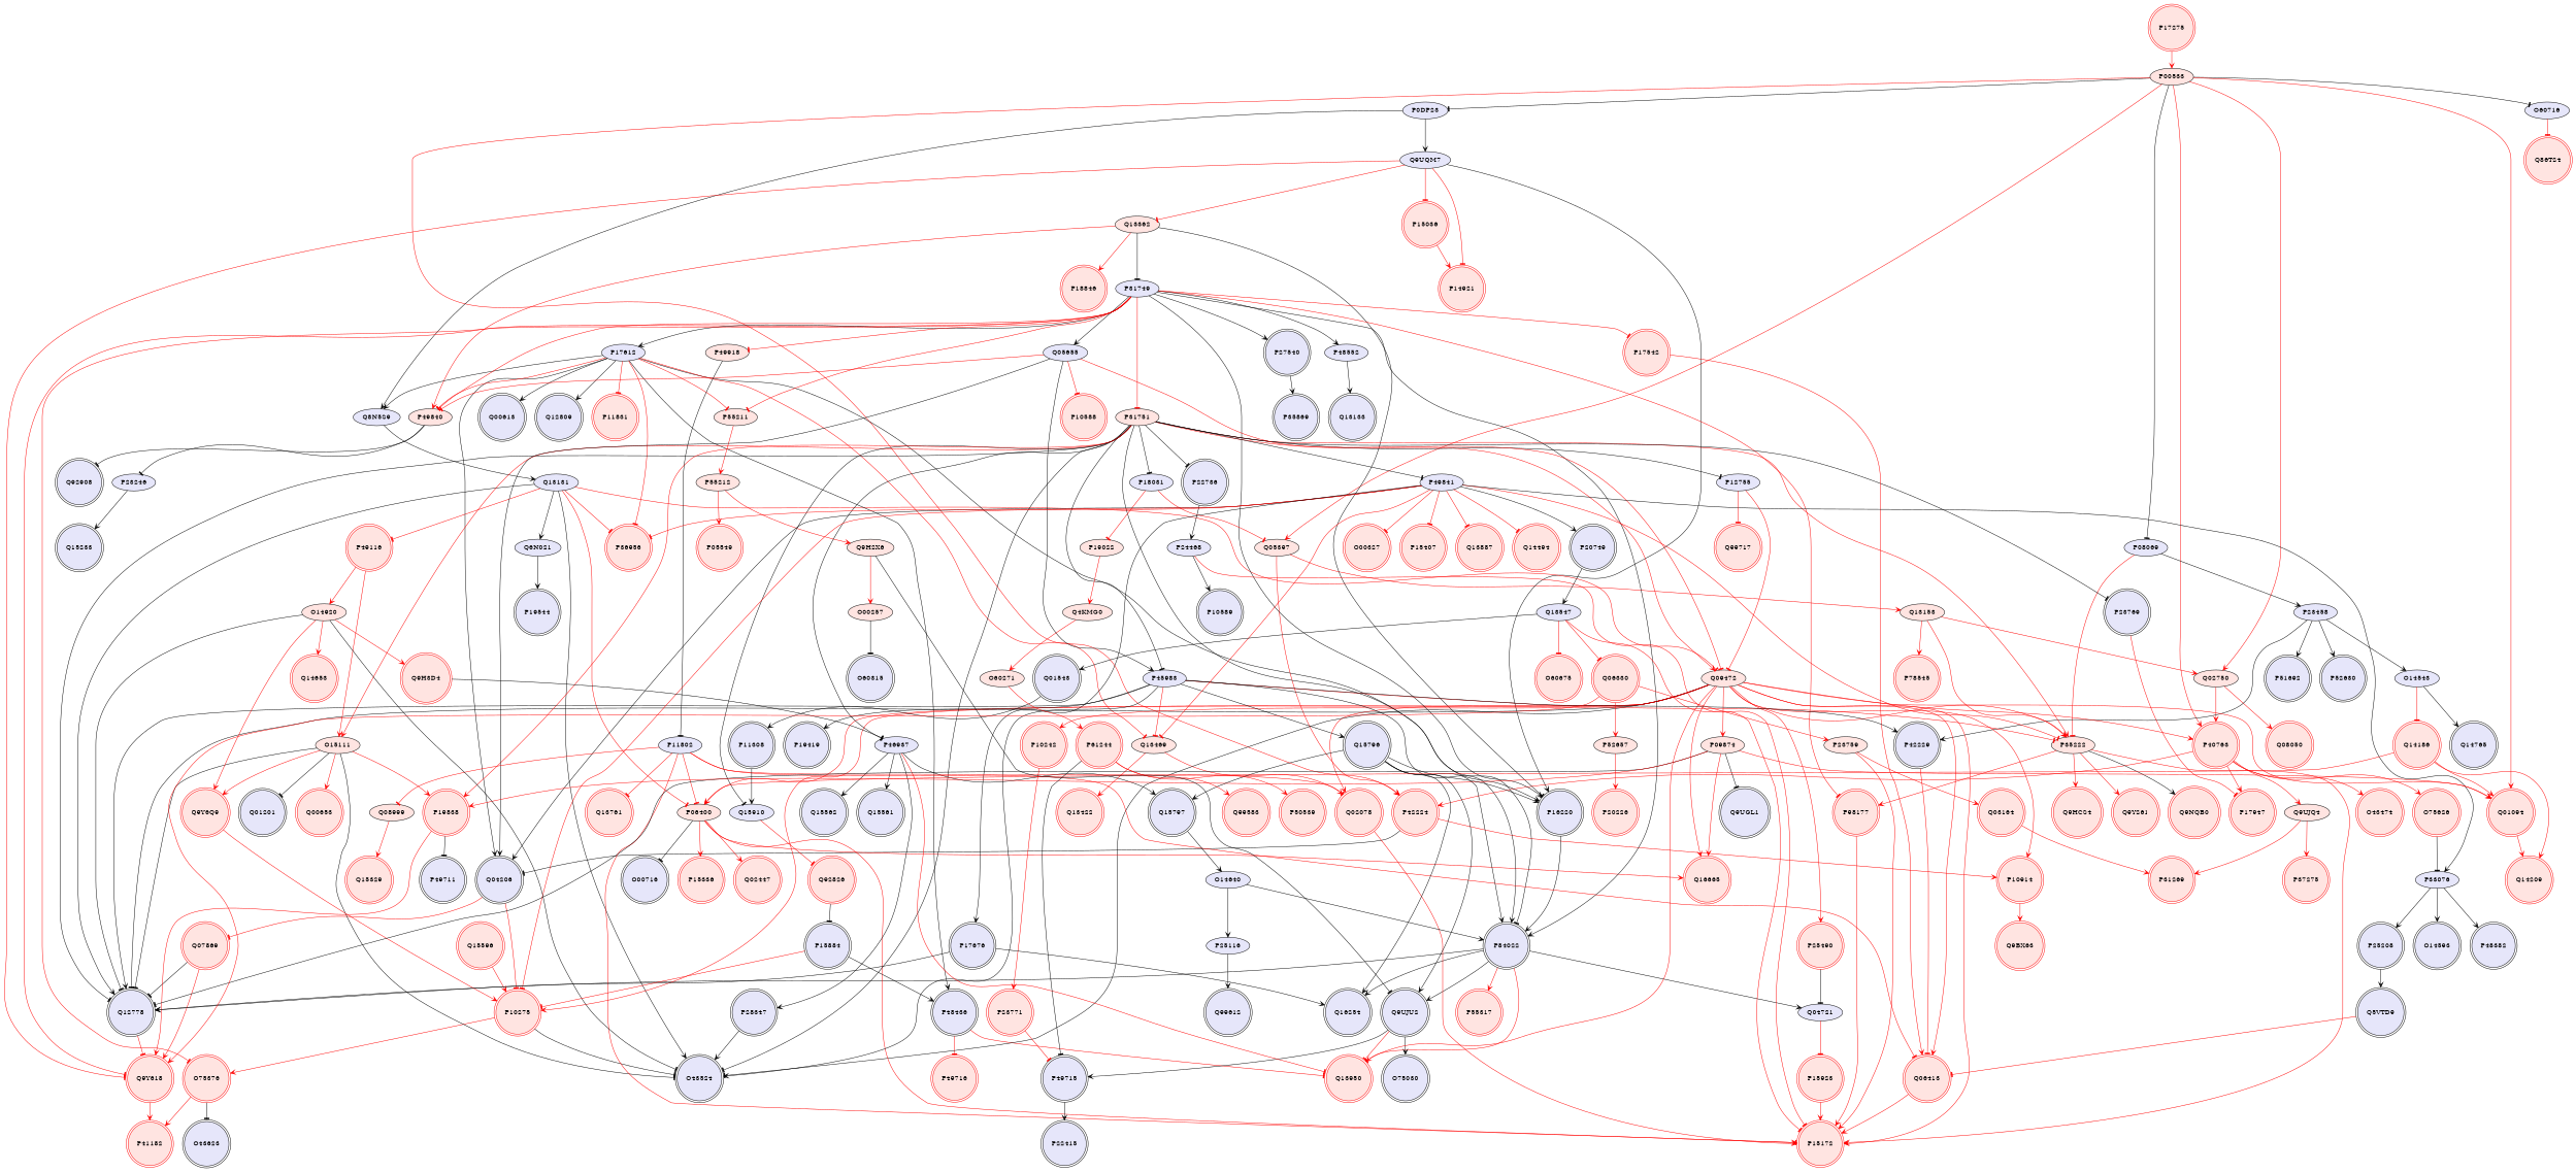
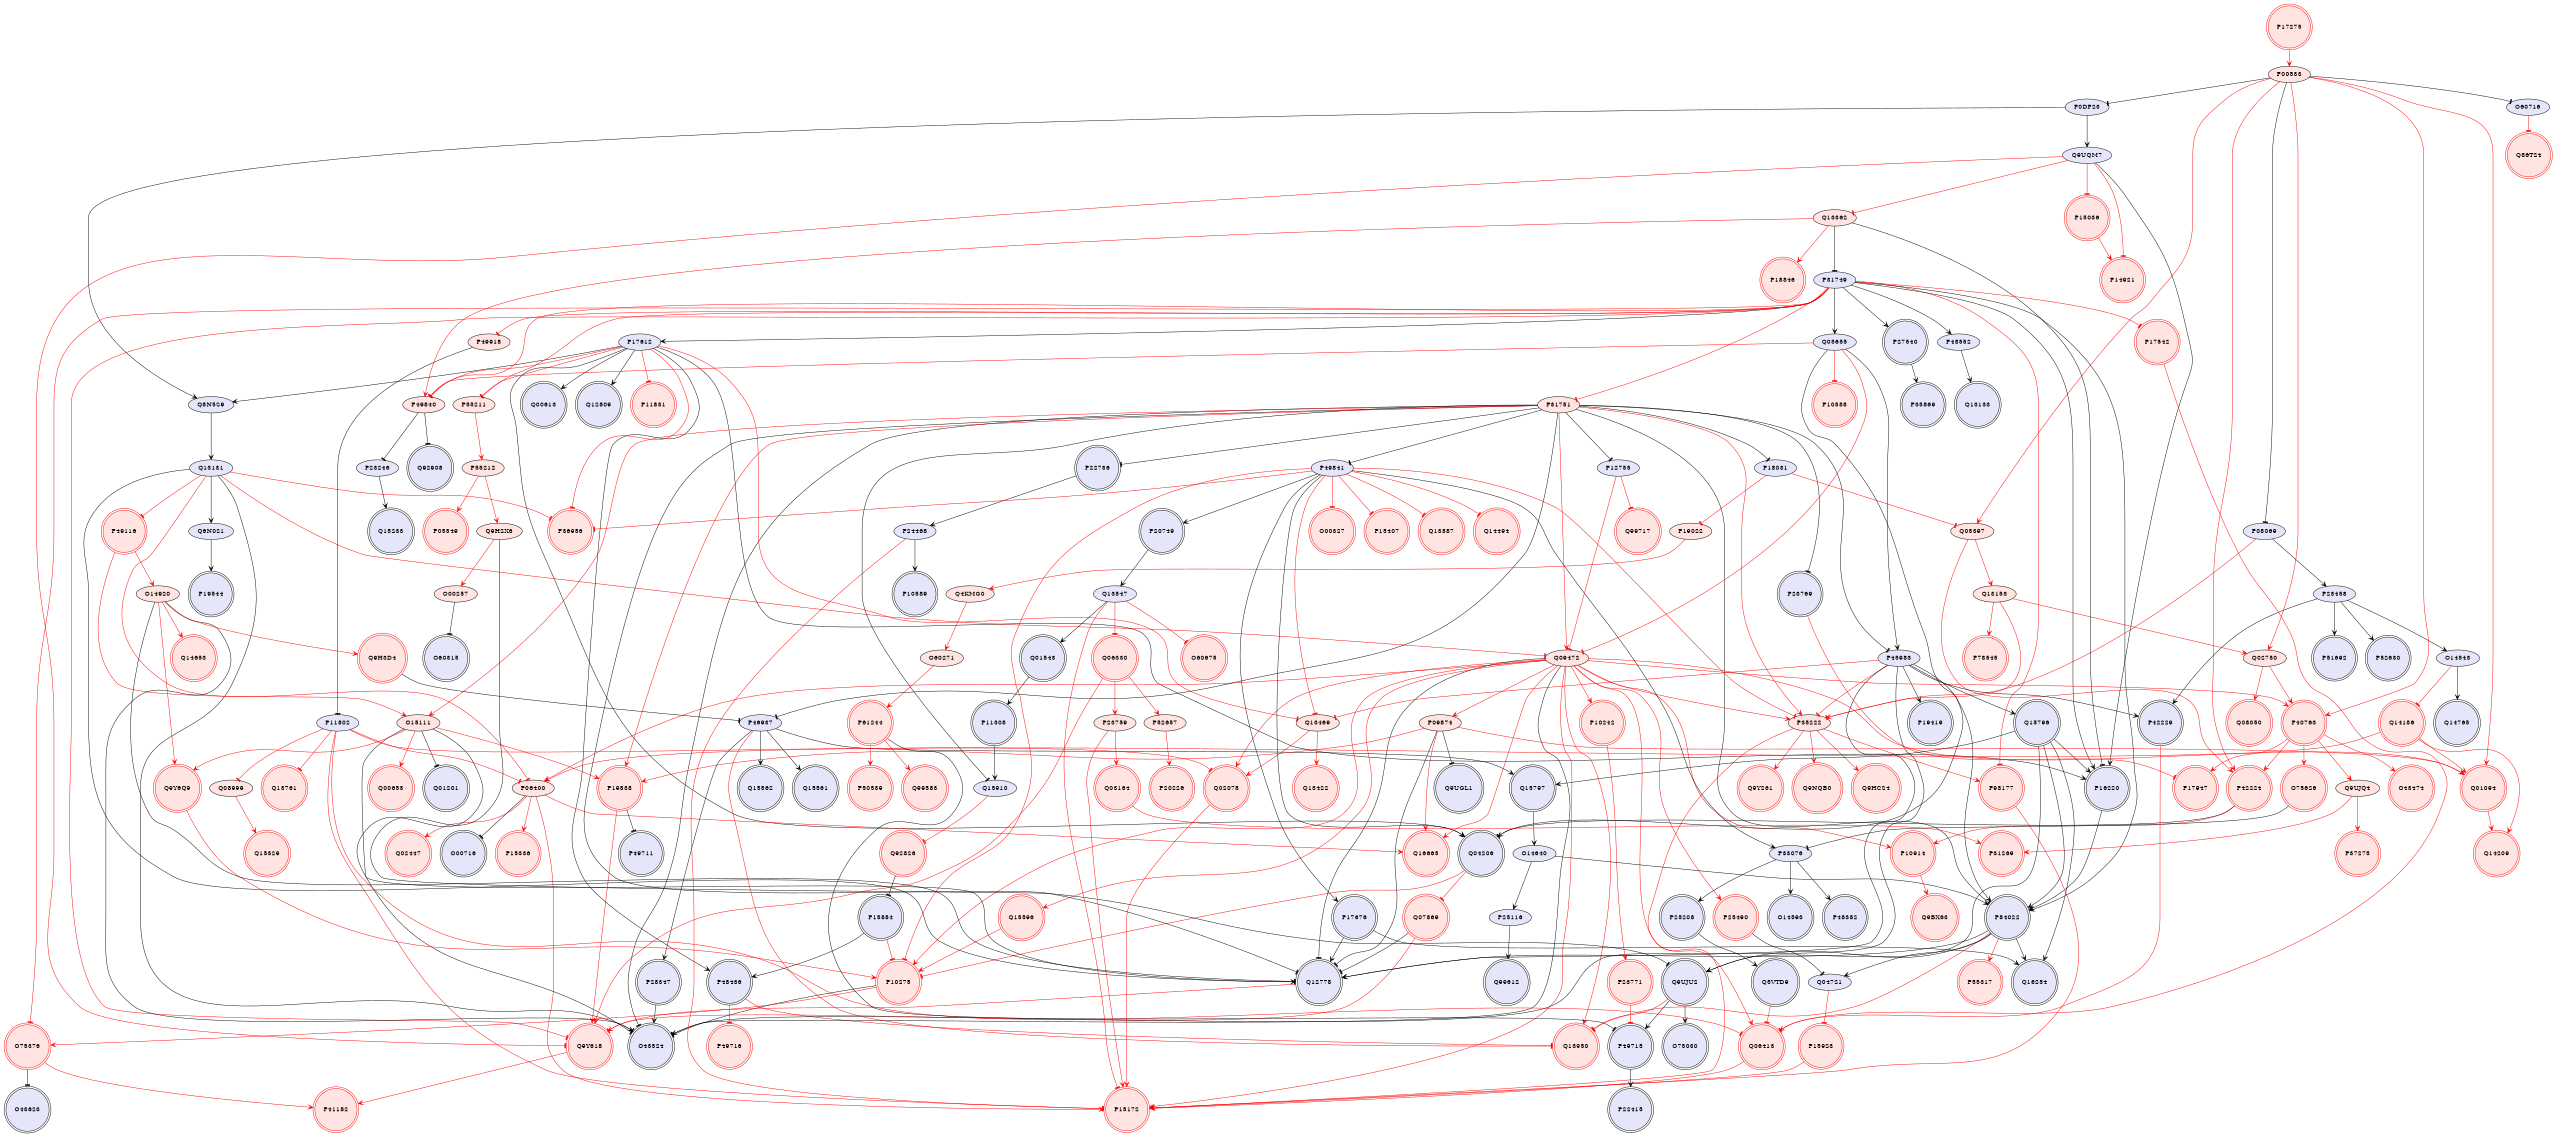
  digraph {
    node [fillcolor=mistyrose style=filled color=red shape=doublecircle]
    edge [arrowhead=vee color=red penwidth=1]
    P00533 [color="" shape=""]
    P0DP23 [fillcolor=lavender color="" shape=""]
    P08069 [fillcolor=lavender color="" shape=""]
    O60716 [fillcolor=lavender color="" shape=""]
    P42224
    P40763
    Q02750 [color="" shape=""]
    Q01094
    Q05397 [color="" shape=""]
    Q8N5S9 [fillcolor=lavender color="" shape=""]
    Q9UQM7 [fillcolor=lavender color="" shape=""]
    P23458 [fillcolor=lavender color="" shape=""]
    P35222 [color="" shape=""]
    Q86T24
    Q04206 [color=black fillcolor=lavender]
    P10914
    P17947
    O75626
    O43474
    Q9UJQ4 [color="" shape=""]
    Q08050
    Q14209
    Q13153 [color="" shape=""]
    Q13131 [fillcolor=lavender color="" shape=""]
    P16220 [color=black fillcolor=lavender]
    Q9Y618
    Q13362 [color="" shape=""]
    P14921
    P15036
    P42229 [color=black fillcolor=lavender]
    P51692 [color=black fillcolor=lavender]
    P52630 [color=black fillcolor=lavender]
    O14543 [fillcolor=lavender color="" shape=""]
    P98177
    P15172
    Q9NQB0
    Q9HCS4
    Q9Y261
    P17612 [fillcolor=lavender color="" shape=""]
    Q00613 [color=black fillcolor=lavender]
    P48436 [color=black fillcolor=lavender]
    Q12809 [color=black fillcolor=lavender]
    P49840 [color="" shape=""]
    P36956
    P11831
    P55211 [color="" shape=""]
    Q13469 [color="" shape=""]
    P84022 [color=black fillcolor=lavender]
    Q13950
    P49716
    Q07869
    P10275
    P23246 [fillcolor=lavender color="" shape=""]
    Q92908 [color=black fillcolor=lavender]
    P55212 [color="" shape=""]
    Q02078
    Q13422
    Q12778 [color=black fillcolor=lavender]
    Q9UJU2 [color=black fillcolor=lavender]
    Q16254 [color=black fillcolor=lavender]
    Q04721 [fillcolor=lavender color="" shape=""]
    P55317
    O43524 [color=black fillcolor=lavender]
    Q09472 [color="" shape=""]
    P06400 [color="" shape=""]
    Q6N021 [fillcolor=lavender color="" shape=""]
    P49116
    P31749 [fillcolor=lavender color="" shape=""]
    P31751 [color="" shape=""]
    P27540 [color=black fillcolor=lavender]
    P48552 [fillcolor=lavender color="" shape=""]
    Q05655 [fillcolor=lavender color="" shape=""]
    P49918 [color="" shape=""]
    O75376
    P17542
    P18031 [fillcolor=lavender color="" shape=""]
    O15111 [color="" shape=""]
    P45983 [fillcolor=lavender color="" shape=""]
    P46937 [fillcolor=lavender color="" shape=""]
    Q15910 [fillcolor=lavender color="" shape=""]
    P22736 [color=black fillcolor=lavender]
    P49841 [fillcolor=lavender color="" shape=""]
    P12755 [fillcolor=lavender color="" shape=""]
    P23769 [color=black fillcolor=lavender]
    P19838
    P35869 [color=black fillcolor=lavender]
    Q13133 [color=black fillcolor=lavender]
    P10588
    P11802 [fillcolor=lavender color="" shape=""]
    O43623 [color=black fillcolor=lavender]
    P41182
    Q06413
    P19022 [color="" shape=""]
    Q01201 [color=black fillcolor=lavender]
    Q00653
    Q9Y6Q9
    P25490
    P09874 [color="" shape=""]
    P10242
    Q15596
    Q16665
    Q15796 [color=black fillcolor=lavender]
    P19419 [color=black fillcolor=lavender]
    Q15797 [color=black fillcolor=lavender]
    Q15562 [color=black fillcolor=lavender]
    Q15561 [color=black fillcolor=lavender]
    P28347 [color=black fillcolor=lavender]
    Q92826
    P24468 [fillcolor=lavender color="" shape=""]
    P17676 [color=black fillcolor=lavender]
    P20749 [color=black fillcolor=lavender]
    P33076 [fillcolor=lavender color="" shape=""]
    O00327
    P15407
    Q13887
    Q14494
    Q99717
    P49711 [color=black fillcolor=lavender]
    Q4KMG0 [color="" shape=""]
    P18846
    O00716 [color=black fillcolor=lavender]
    P15336
    Q02447
    Q9UGL1 [color=black fillcolor=lavender]
    P23771
    Q9BX63
    O14640 [fillcolor=lavender color="" shape=""]
    P49715 [color=black fillcolor=lavender]
    O75030 [color=black fillcolor=lavender]
    P25116 [fillcolor=lavender color="" shape=""]
    P22415 [color=black fillcolor=lavender]
    P15923
    Q14765 [color=black fillcolor=lavender]
    Q14186
    Q99612 [color=black fillcolor=lavender]
    Q9H3D4
    P61244
    Q99583
    P50539
    O14920 [color="" shape=""]
    Q14653
    P19544 [color=black fillcolor=lavender]
    Q9H2X6 [color="" shape=""]
    O00257 [color="" shape=""]
    O60315 [color=black fillcolor=lavender]
    Q15233 [color=black fillcolor=lavender]
    P15884 [color=black fillcolor=lavender]
    Q13547 [fillcolor=lavender color="" shape=""]
    Q01543 [color=black fillcolor=lavender]
    Q06330
    O60675
    P11308 [color=black fillcolor=lavender]
    P52657 [color="" shape=""]
    P23759 [color="" shape=""]
    P25208 [color=black fillcolor=lavender]
    P48382 [color=black fillcolor=lavender]
    O14593 [color=black fillcolor=lavender]
    Q5VTD9 [color=black fillcolor=lavender]
    P10589 [color=black fillcolor=lavender]
    Q08999 [color="" shape=""]
    Q13761
    Q15329
    P31269
    P37275
    P78545
    P17275
    P05549
    O60271 [color="" shape=""]
    P20226
    Q03164
    P00533 -> P0DP23 [arrowhead=tee color=black]
    P00533 -> P08069 [arrowhead=tee color=black]
    P00533 -> O60716 [arrowhead=tee color=black]
    P00533 -> P42224
    P00533 -> P40763
    P00533 -> Q02750
    P00533 -> Q01094
    P00533 -> Q05397
    P0DP23 -> Q8N5S9 [color=black]
    P0DP23 -> Q9UQM7 [color=black]
    P08069 -> P23458 [color=black]
    P08069 -> P35222 [arrowhead=tee]
    O60716 -> Q86T24 [arrowhead=tee]
    P42224 -> Q04206 [arrowhead=tee color=black]
    P42224 -> P10914
    P40763 -> P42224
    P40763 -> P17947
    P40763 -> O75626
    P40763 -> O43474
    P40763 -> Q9UJQ4
    Q02750 -> P40763
    Q02750 -> Q08050
    Q01094 -> Q14209
    Q05397 -> P42224
    Q05397 -> Q13153
    Q8N5S9 -> Q13131 [color=black]
    Q9UQM7 -> P16220 [color=black]
    Q9UQM7 -> Q9Y618 [arrowhead=tee]
    Q9UQM7 -> Q13362 [arrowhead=tee]
    Q9UQM7 -> P14921 [arrowhead=tee]
    Q9UQM7 -> P15036 [arrowhead=tee]
    P23458 -> P42229 [color=black]
    P23458 -> P51692 [color=black]
    P23458 -> P52630 [color=black]
    P23458 -> O14543 [color=black]
    P35222 -> P98177
    P35222 -> P15172
-   P35222 -> Q9NQB0 [color=black]
+   P35222 -> Q9NQB0
    P35222 -> Q9HCS4
    P35222 -> Q9Y261
    Q04206 -> Q07869 [arrowhead=tee]
    Q04206 -> P10275 [arrowhead=tee]
    P10914 -> Q9BX63
    O75626 -> P33076 [arrowhead=tee color=black]
    Q9UJQ4 -> P31269
    Q9UJQ4 -> P37275
    Q13153 -> Q02750
    Q13153 -> P35222
    Q13153 -> P78545
    Q13131 -> P36956 [arrowhead=tee]
    Q13131 -> Q12778 [color=black]
    Q13131 -> O43524 [color=black]
    Q13131 -> Q09472 [arrowhead=tee]
    Q13131 -> P06400 [arrowhead=tee]
    Q13131 -> Q6N021 [color=black]
    Q13131 -> P49116 [arrowhead=tee]
    P16220 -> P84022 [color=black]
    Q9Y618 -> P41182
    Q13362 -> P16220 [arrowhead=tee color=black]
    Q13362 -> P49840
    Q13362 -> P31749 [arrowhead=tee color=black]
    Q13362 -> P18846
    P15036 -> P14921
    P42229 -> Q06413 [arrowhead=tee]
    O14543 -> Q14765 [color=black]
    O14543 -> Q14186 [arrowhead=tee]
    P98177 -> P15172
    P17612 -> Q8N5S9 [color=black]
    P17612 -> Q04206 [color=black]
    P17612 -> P16220 [color=black]
    P17612 -> Q00613 [color=black]
    P17612 -> P48436 [color=black]
    P17612 -> Q12809 [color=black]
    P17612 -> P49840 [arrowhead=tee]
    P17612 -> P36956 [arrowhead=tee]
    P17612 -> P11831 [arrowhead=tee]
    P17612 -> P55211 [arrowhead=tee]
    P17612 -> Q13469 [arrowhead=tee]
    P48436 -> Q13950 [arrowhead=tee]
    P48436 -> P49716 [arrowhead=tee]
    P49840 -> P23246 [arrowhead=tee color=black]
    P49840 -> Q92908 [arrowhead=tee color=black]
    P55211 -> P55212
    Q13469 -> Q02078
    Q13469 -> Q13422
    P84022 -> Q13950 [arrowhead=tee]
    P84022 -> Q12778 [color=black]
    P84022 -> Q9UJU2 [color=black]
    P84022 -> Q16254 [color=black]
    P84022 -> Q04721 [color=black]
    P84022 -> P55317
    Q07869 -> Q9Y618
    Q07869 -> Q12778 [arrowhead=tee color=black]
    P10275 -> O43524 [arrowhead=tee color=black]
    P10275 -> O75376
    P23246 -> Q15233 [color=black]
    P55212 -> Q9H2X6
    P55212 -> P05549
    Q02078 -> P15172
    Q12778 -> Q9Y618 [arrowhead=tee]
    Q9UJU2 -> Q13950 [arrowhead=tee]
    Q9UJU2 -> P49715 [color=black]
    Q9UJU2 -> O75030 [color=black]
    Q04721 -> P15923 [arrowhead=tee]
    Q09472 -> P40763
    Q09472 -> Q01094
    Q09472 -> P35222
    Q09472 -> P10914
    Q09472 -> P15172
    Q09472 -> Q13950
    Q09472 -> P10275
    Q09472 -> Q02078
    Q09472 -> Q12778 [arrowhead=tee color=black]
    Q09472 -> O43524 [arrowhead=tee color=black]
    Q09472 -> P06400
    Q09472 -> Q06413
    Q09472 -> P25490
    Q09472 -> P09874
    Q09472 -> P10242
+   Q09472 -> Q15596
    Q09472 -> Q16665
    P06400 -> P15172
    P06400 -> Q16665
    P06400 -> O00716 [arrowhead=tee color=black]
    P06400 -> P15336
    P06400 -> Q02447
    Q6N021 -> P19544 [color=black]
    P49116 -> O15111
    P49116 -> O14920
    P31749 -> P16220 [color=black]
    P31749 -> Q9Y618 [arrowhead=tee]
    P31749 -> P98177 [arrowhead=tee]
    P31749 -> P17612 [color=black]
    P31749 -> P49840 [arrowhead=tee]
    P31749 -> P55211 [arrowhead=tee]
    P31749 -> P84022 [color=black]
    P31749 -> P31751 [arrowhead=tee]
    P31749 -> P27540 [color=black]
    P31749 -> P48552 [color=black]
    P31749 -> Q05655 [color=black]
    P31749 -> P49918 [arrowhead=tee]
    P31749 -> O75376 [arrowhead=tee]
    P31749 -> P17542 [arrowhead=tee]
    P31751 -> P35222
    P31751 -> P84022 [arrowhead=tee color=black]
    P31751 -> Q12778 [arrowhead=tee color=black]
    P31751 -> O43524 [arrowhead=tee color=black]
    P31751 -> Q09472
    P31751 -> P18031 [arrowhead=tee color=black]
    P31751 -> O15111
    P31751 -> P45983 [arrowhead=tee color=black]
    P31751 -> P46937 [arrowhead=tee color=black]
    P31751 -> Q15910 [arrowhead=tee color=black]
    P31751 -> P22736 [arrowhead=tee color=black]
    P31751 -> P49841 [arrowhead=tee color=black]
    P31751 -> P12755 [arrowhead=tee color=black]
    P31751 -> P23769 [arrowhead=tee color=black]
    P31751 -> P19838
    P27540 -> P35869 [color=black]
    P48552 -> Q13133 [color=black]
    Q05655 -> Q04206 [color=black]
    Q05655 -> P49840 [arrowhead=tee]
    Q05655 -> Q09472 [arrowhead=tee]
    Q05655 -> P45983 [color=black]
    Q05655 -> P10588 [arrowhead=tee]
    P49918 -> P11802 [arrowhead=tee color=black]
    O75376 -> O43623 [arrowhead=tee color=black]
    O75376 -> P41182
    P17542 -> Q06413
    P18031 -> Q05397 [arrowhead=tee]
    P18031 -> P19022 [arrowhead=tee]
    O15111 -> Q12778 [arrowhead=tee color=black]
    O15111 -> O43524 [arrowhead=tee color=black]
    O15111 -> P19838
    O15111 -> Q01201 [arrowhead=tee color=black]
    O15111 -> Q00653
    O15111 -> Q9Y6Q9
    P45983 -> P35222 [arrowhead=tee]
    P45983 -> P42229 [color=black]
    P45983 -> Q13469 [arrowhead=tee]
    P45983 -> P84022 [color=black]
    P45983 -> Q12778 [color=black]
    P45983 -> O43524 [color=black]
    P45983 -> Q15796 [color=black]
    P45983 -> P19419 [color=black]
    P46937 -> Q13950 [arrowhead=tee]
    P46937 -> Q15797 [color=black]
    P46937 -> Q15562 [color=black]
    P46937 -> Q15561 [color=black]
    P46937 -> P28347 [color=black]
    Q15910 -> Q92826 [arrowhead=tee]
    P22736 -> P24468 [color=black]
    P49841 -> P35222 [arrowhead=tee]
    P49841 -> Q04206 [color=black]
    P49841 -> P36956 [arrowhead=tee]
    P49841 -> Q13469 [arrowhead=tee]
    P49841 -> P10275 [arrowhead=tee]
    P49841 -> P17676 [color=black]
    P49841 -> P20749 [color=black]
    P49841 -> P33076 [color=black]
    P49841 -> O00327 [arrowhead=tee]
    P49841 -> P15407 [arrowhead=tee]
    P49841 -> Q13887 [arrowhead=tee]
    P49841 -> Q14494 [arrowhead=tee]
    P12755 -> Q09472 [arrowhead=tee]
    P12755 -> Q99717 [arrowhead=tee]
    P23769 -> P17947 [arrowhead=tee]
    P19838 -> Q9Y618
    P19838 -> P49711 [arrowhead=tee color=black]
    P11802 -> P15172 [arrowhead=tee]
    P11802 -> Q02078 [arrowhead=tee]
    P11802 -> P06400 [arrowhead=tee]
    P11802 -> Q06413 [arrowhead=tee]
    P11802 -> Q08999 [arrowhead=tee]
    P11802 -> Q13761 [arrowhead=tee]
    Q06413 -> P15172
    P19022 -> Q4KMG0
    Q9Y6Q9 -> P10275
    P25490 -> Q04721 [arrowhead=tee color=black]
    P09874 -> Q01094
    P09874 -> Q12778 [arrowhead=tee color=black]
    P09874 -> P19838
    P09874 -> Q16665
    P09874 -> Q9UGL1 [arrowhead=tee color=black]
    P10242 -> P23771
    Q15596 -> P10275
    Q15796 -> P16220 [color=black]
    Q15796 -> P84022 [color=black]
    Q15796 -> Q9UJU2 [color=black]
    Q15796 -> Q16254 [color=black]
    Q15796 -> Q15797 [color=black]
    Q15797 -> O14640 [color=black]
    P28347 -> O43524 [color=black]
    Q92826 -> P15884 [arrowhead=tee color=black]
    P24468 -> P15172 [arrowhead=tee]
    P24468 -> P10589 [color=black]
    P17676 -> Q12778 [color=black]
    P17676 -> Q16254 [color=black]
    P20749 -> Q13547 [color=black]
    P33076 -> P25208 [color=black]
    P33076 -> P48382 [color=black]
    P33076 -> O14593 [color=black]
    Q4KMG0 -> O60271
    P23771 -> P49715 [arrowhead=tee]
    O14640 -> P84022 [color=black]
    O14640 -> P25116 [color=black]
    P49715 -> P22415 [color=black]
    P25116 -> Q99612 [color=black]
    P15923 -> P15172
    Q14186 -> Q01094
    Q14186 -> Q14209
    Q14186 -> P06400
    Q9H3D4 -> P46937 [arrowhead=tee color=black]
    P61244 -> P49715 [arrowhead=tee color=black]
    P61244 -> Q99583
    P61244 -> P50539
    O14920 -> Q12778 [arrowhead=tee color=black]
    O14920 -> O43524 [arrowhead=tee color=black]
    O14920 -> Q9Y6Q9
    O14920 -> Q9H3D4
    O14920 -> Q14653
    Q9H2X6 -> Q9UJU2 [arrowhead=tee color=black]
    Q9H2X6 -> O00257
    O00257 -> O60315 [arrowhead=tee color=black]
    P15884 -> P48436 [color=black]
    P15884 -> P10275 [arrowhead=tee]
    Q13547 -> P15172 [arrowhead=tee]
    Q13547 -> Q01543 [color=black]
    Q13547 -> Q06330 [arrowhead=tee]
    Q13547 -> O60675 [arrowhead=tee]
    Q01543 -> P11308 [color=black]
    Q06330 -> Q9Y618
    Q06330 -> P52657
    Q06330 -> P23759
    P11308 -> Q15910 [color=black]
    P52657 -> P20226
    P23759 -> P15172
    P23759 -> Q03164
    P25208 -> Q5VTD9 [color=black]
    Q5VTD9 -> Q06413 [arrowhead=tee]
    Q08999 -> Q15329
    P17275 -> P00533
    O60271 -> P61244
    Q03164 -> P31269
  }
